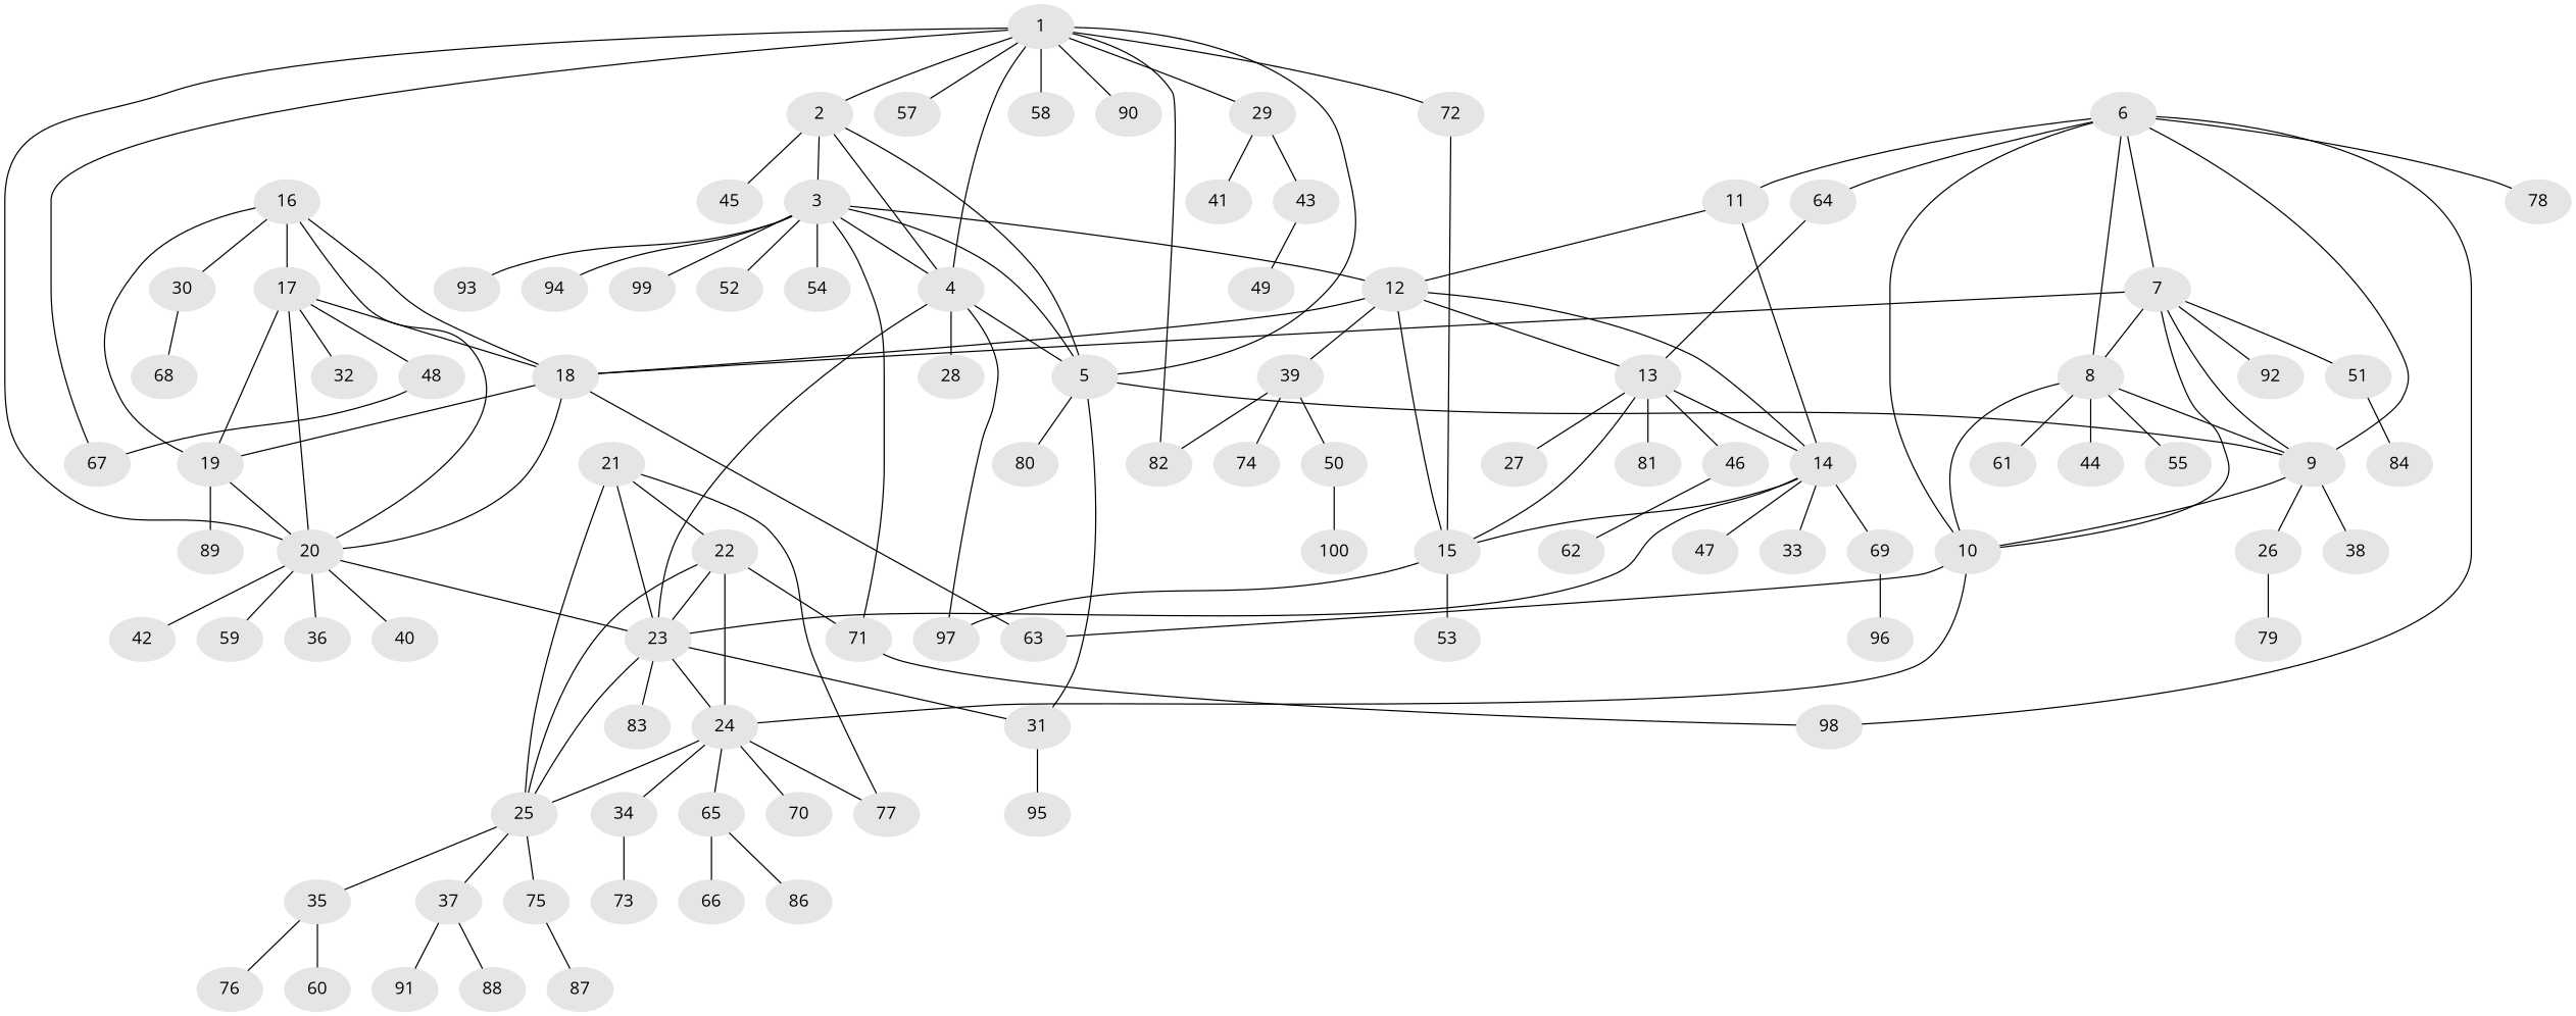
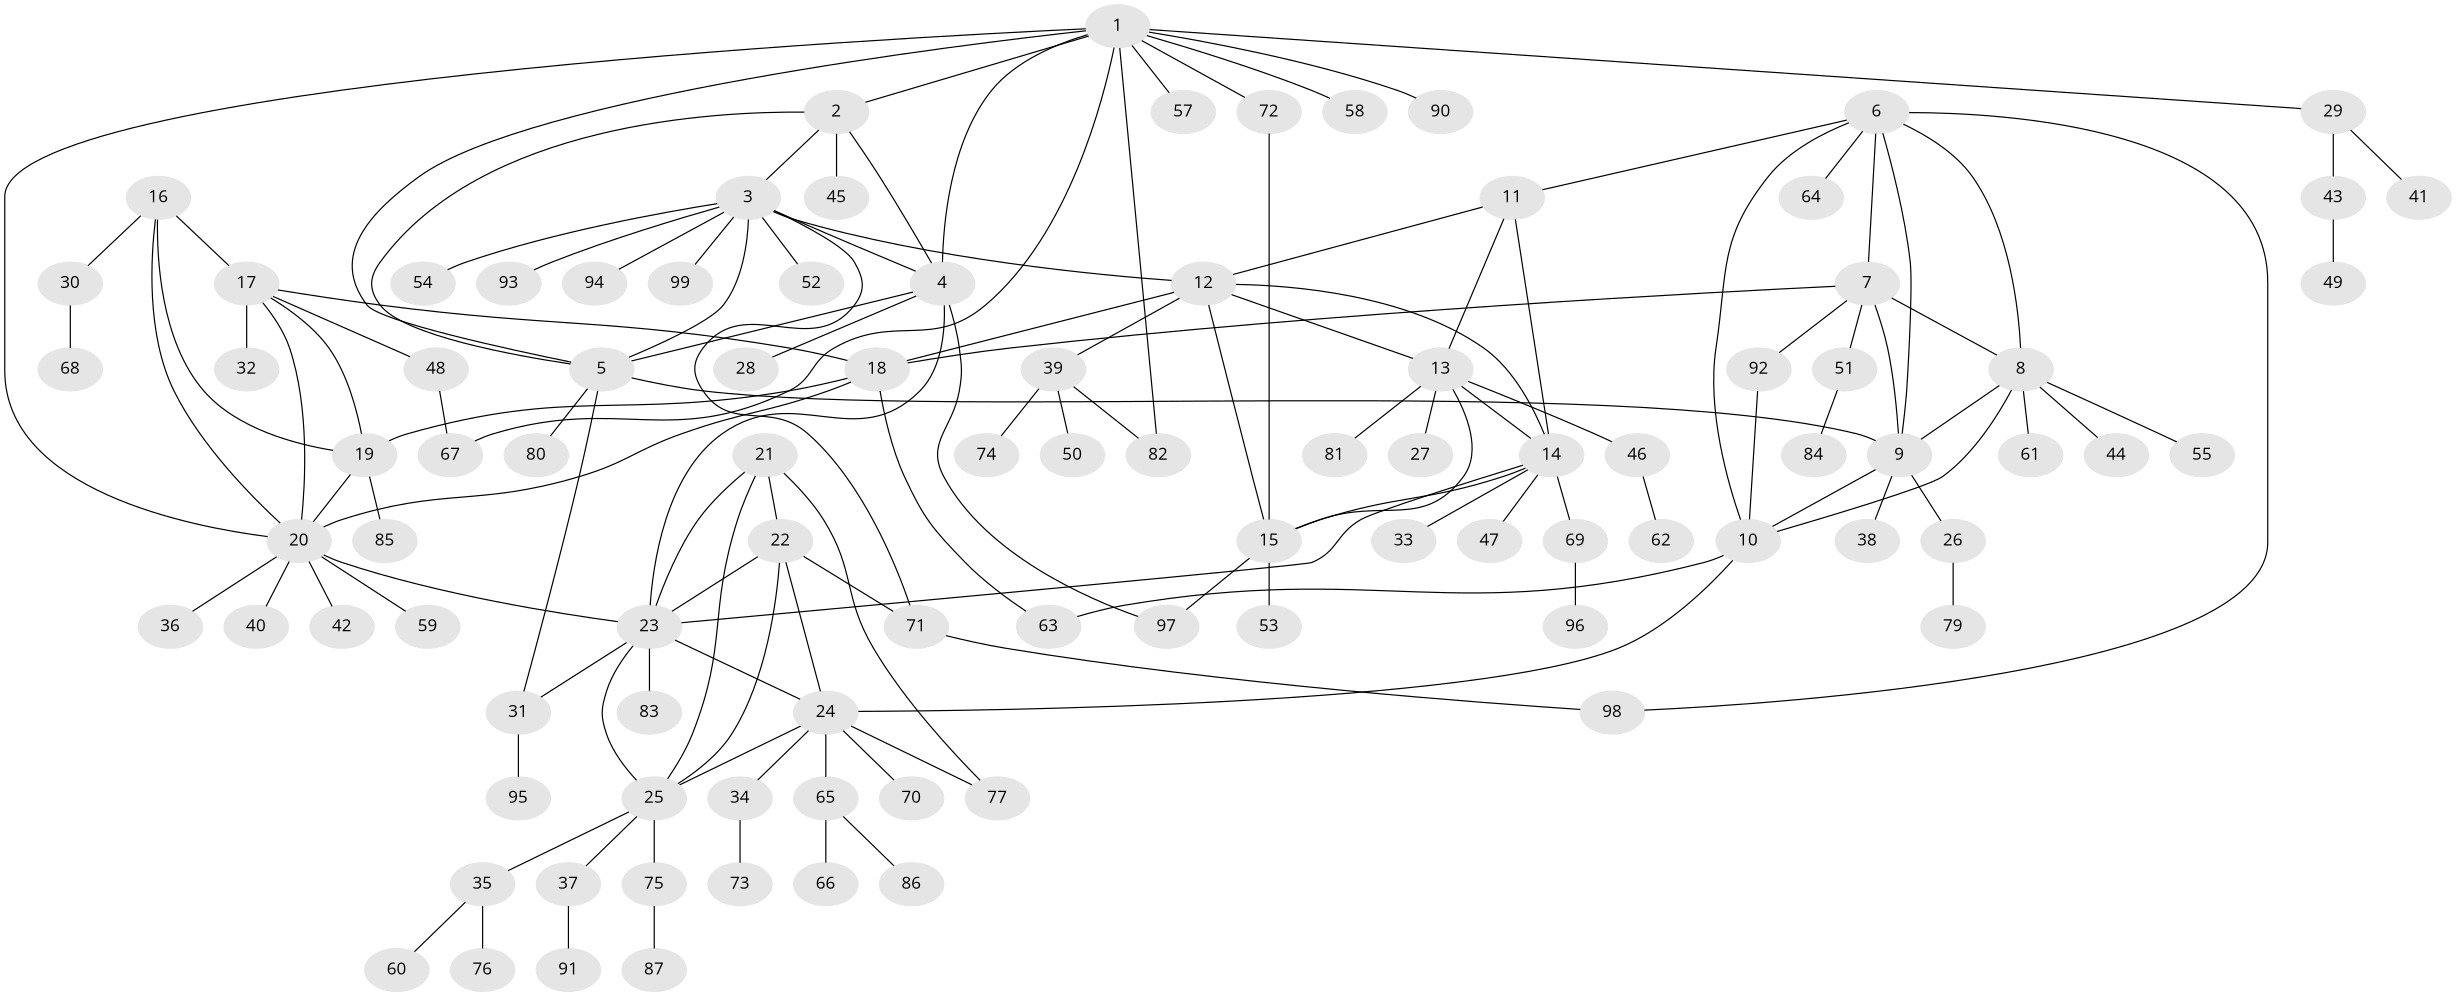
  graph {
    fontname="Open Sans"
    node [color=gray90 fontname="Open Sans" style=filled]
    edge [fontname="Open Sans"]
    1
    2
    4
    5
    20
    29
    57
    58
    67
    72
    82
    90
    3
    45
    12
    52
    54
    71
    93
    94
    99
    23
    28
    97
    9
    31
    80
    36
    40
    42
    59
    41
    43
    15
    18
    13
    14
    39
    98
    24
    25
    83
    10
    26
    38
    95
    6
    7
    8
    11
    64
-   78
    51
    92
    44
    55
    61
    63
    19
    84
    79
    34
    65
    70
    77
    27
    46
    81
    33
    47
    69
    53
    50
    74
    62
    96
    16
    17
    30
    32
    48
-   89
+   89 [label=85]
    68
    21
    22
    35
    37
    75
    73
    66
    86
    60
    76
-   88
    91
    87
    49
-   100
    1 -- 2
    1 -- 4
    1 -- 5
    1 -- 20
    1 -- 29
    1 -- 57
    1 -- 58
    1 -- 67
    1 -- 72
    1 -- 82
    1 -- 90
    2 -- 4
    2 -- 5
    2 -- 3
    2 -- 45
    4 -- 5
    4 -- 23
    4 -- 28
    4 -- 97
    5 -- 9
    5 -- 31
    5 -- 80
    20 -- 23
    20 -- 36
    20 -- 40
    20 -- 42
    20 -- 59
    29 -- 41
    29 -- 43
    72 -- 15
    3 -- 4
    3 -- 5
    3 -- 12
    3 -- 52
    3 -- 54
    3 -- 71
    3 -- 93
    3 -- 94
    3 -- 99
    12 -- 15
    12 -- 18
    12 -- 13
    12 -- 14
    12 -- 39
    71 -- 98
    23 -- 31
    23 -- 24
    23 -- 25
    23 -- 83
    9 -- 10
    9 -- 26
    9 -- 38
    31 -- 95
    43 -- 49
    15 -- 97
    15 -- 53
    18 -- 20
    18 -- 63
    18 -- 19
    13 -- 15
    13 -- 14
    13 -- 27
    13 -- 46
    13 -- 81
    14 -- 23
    14 -- 15
    14 -- 33
    14 -- 47
    14 -- 69
    39 -- 82
    39 -- 50
    39 -- 74
    24 -- 25
    24 -- 34
    24 -- 65
    24 -- 70
    24 -- 77
    25 -- 35
    25 -- 37
    25 -- 75
    10 -- 24
    10 -- 63
    26 -- 79
    6 -- 9
    6 -- 98
    6 -- 10
    6 -- 7
    6 -- 8
    6 -- 11
    6 -- 64
-   6 -- 78
    7 -- 9
    7 -- 18
-   7 -- 10
+   92 -- 10
    7 -- 8
    7 -- 51
    7 -- 92
    8 -- 9
    8 -- 10
    8 -- 44
    8 -- 55
    8 -- 61
    11 -- 12
-   64 -- 13
+   11 -- 13
    11 -- 14
    51 -- 84
    19 -- 20
    19 -- 89
    34 -- 73
    65 -- 66
    65 -- 86
    46 -- 62
    69 -- 96
-   50 -- 100
    16 -- 20
-   16 -- 18
    16 -- 19
    16 -- 17
    16 -- 30
    17 -- 20
    17 -- 18
    17 -- 19
    17 -- 32
    17 -- 48
    30 -- 68
    48 -- 67
    21 -- 23
    21 -- 25
    21 -- 77
    21 -- 22
    22 -- 71
    22 -- 23
    22 -- 24
    22 -- 25
    35 -- 60
    35 -- 76
-   37 -- 88
    37 -- 91
    75 -- 87
  }
